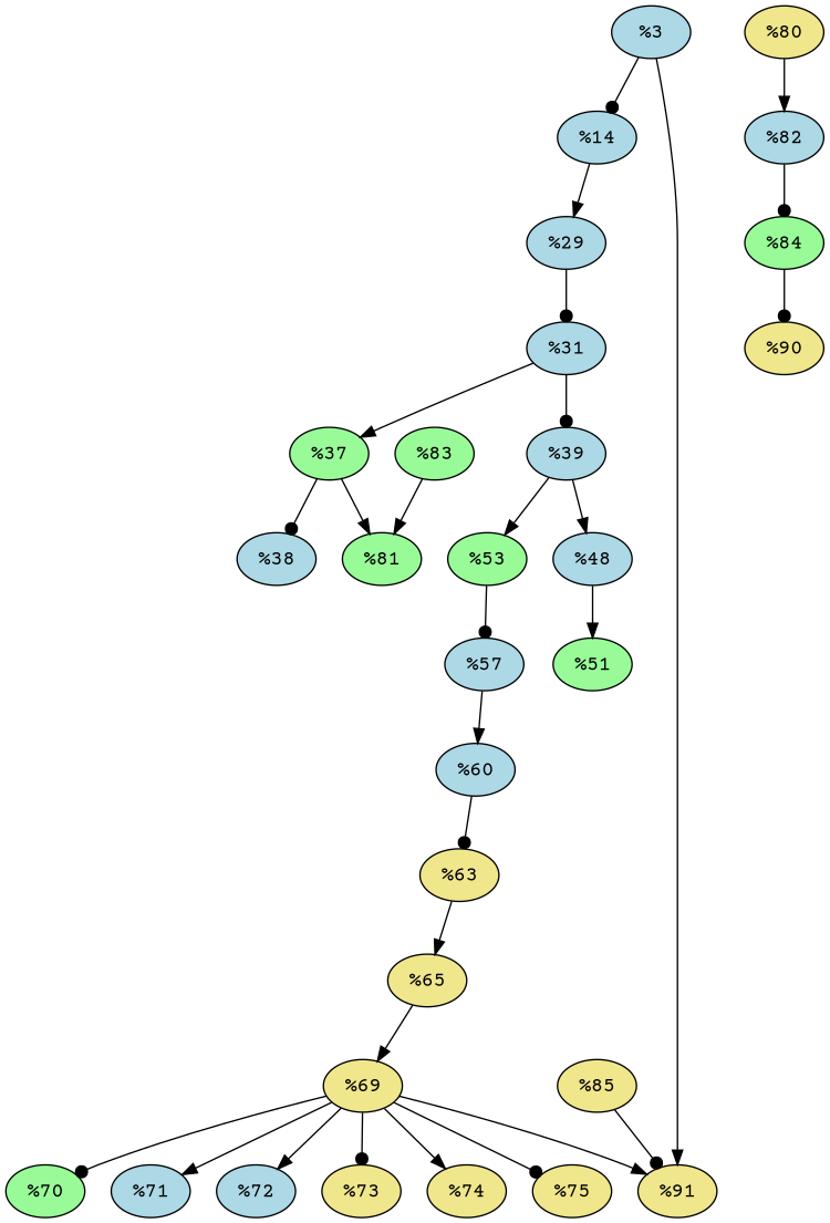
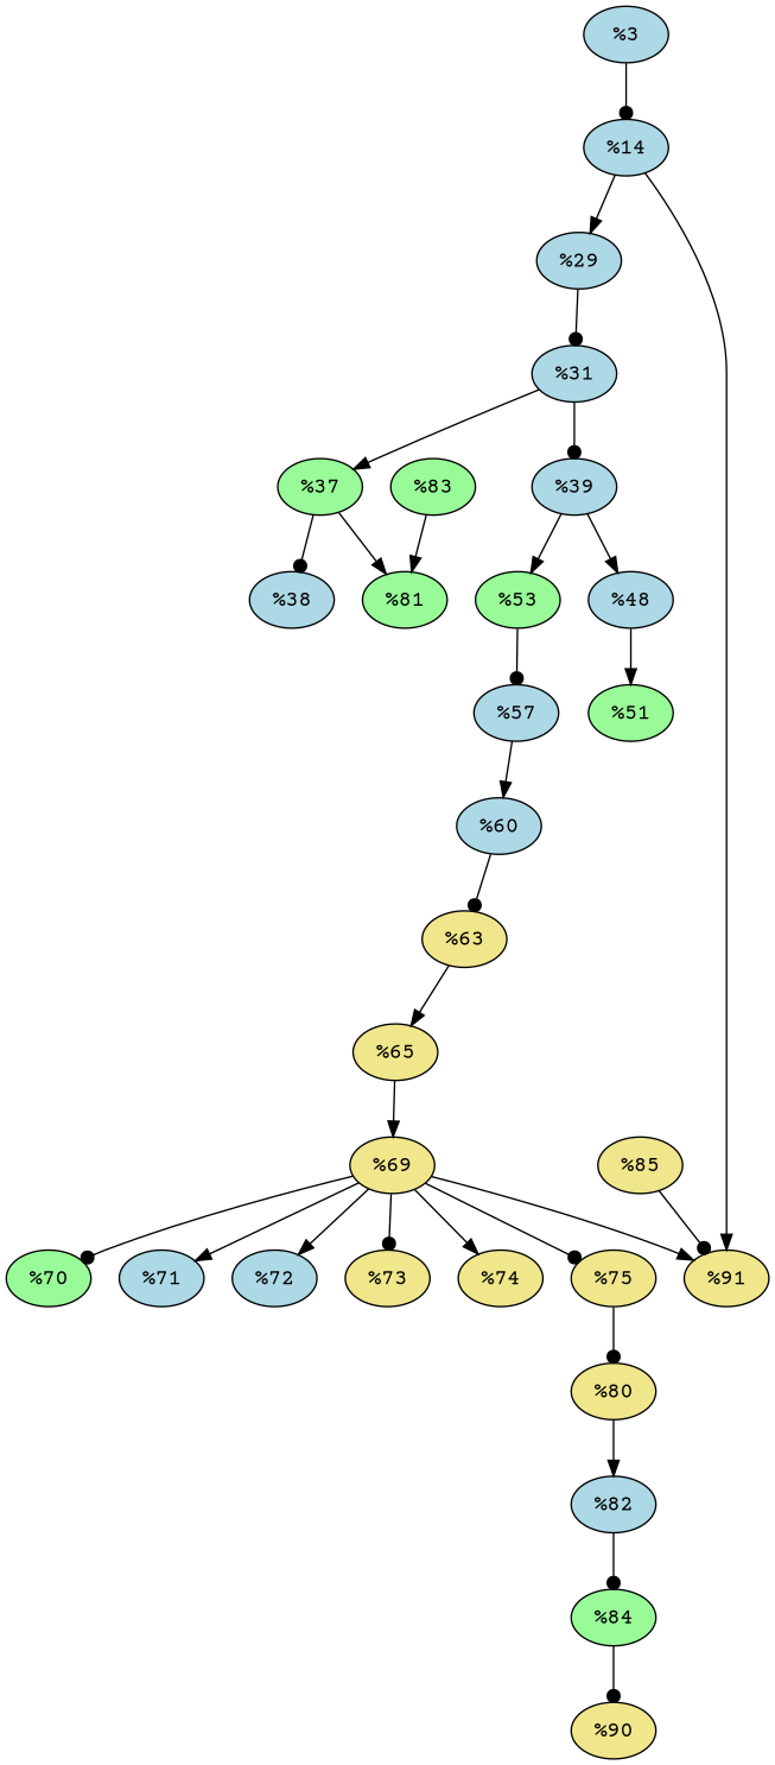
  digraph {
    fontname="Courier Prime"
    rankdir=TB
    node [fillcolor=lightblue fontname="Courier Prime" style=filled]
    edge [arrowhead=normal fontname="Courier Prime"]
    n1 [label="%3"]
    n2 [label="%14"]
    n3 [label="%29"]
    n4 [fillcolor=khaki label="%91"]
    n5 [label="%31"]
    n6 [fillcolor=palegreen label="%37"]
    n7 [label="%39"]
    n8 [label="%38"]
    n9 [fillcolor=palegreen label="%81"]
    n10 [label="%48"]
    n11 [fillcolor=palegreen label="%53"]
    n12 [fillcolor=palegreen label="%51"]
    n13 [label="%57"]
    n14 [label="%60"]
    n15 [fillcolor=khaki label="%63"]
    n16 [fillcolor=khaki label="%65"]
    n17 [fillcolor=khaki label="%69"]
    n18 [fillcolor=palegreen label="%70"]
    n19 [label="%71"]
    n20 [label="%72"]
    n21 [fillcolor=khaki label="%73"]
    n22 [fillcolor=khaki label="%74"]
    n23 [fillcolor=khaki label="%75"]
    n24 [fillcolor=khaki label="%80"]
    n25 [label="%82"]
    n26 [fillcolor=palegreen label="%84"]
    n27 [fillcolor=khaki label="%90"]
    n28 [fillcolor=khaki label="%85"]
    n29 [fillcolor=palegreen label="%83"]
    n1 -> n2 [arrowhead=dot]
    n2 -> n3
-   n1 -> n4
+   n2 -> n4
    n3 -> n5 [arrowhead=dot]
    n5 -> n6
    n5 -> n7 [arrowhead=dot]
    n6 -> n8 [arrowhead=dot]
    n6 -> n9
    n7 -> n10
    n7 -> n11
    n10 -> n12
    n11 -> n13 [arrowhead=dot]
    n13 -> n14
    n14 -> n15 [arrowhead=dot]
    n15 -> n16
    n16 -> n17
    n17 -> n4
    n17 -> n18 [arrowhead=dot]
    n17 -> n19
    n17 -> n20
    n17 -> n21 [arrowhead=dot]
    n17 -> n22
    n17 -> n23 [arrowhead=dot]
+   n23 -> n24 [arrowhead=dot]
    n24 -> n25
    n25 -> n26 [arrowhead=dot]
    n26 -> n27 [arrowhead=dot]
    n28 -> n4 [arrowhead=dot]
    n29 -> n9
  }
